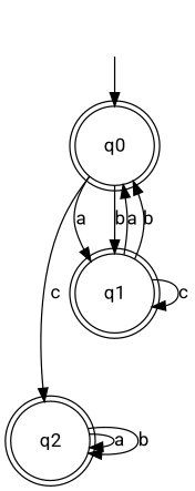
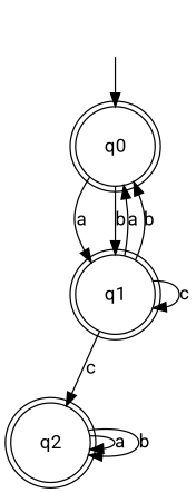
  digraph {
    fontname=Roboto
    node [fontname=Roboto shape=doublecircle]
    edge [fontname=Roboto]
    n1 [label=<<TABLE BORDER="0" CELLBORDER="" CELLSPACING="0"><TR><TD>_nil</TD></TR></TABLE>> style=invis shape=""]
    n2 [label=<<TABLE BORDER="0" CELLBORDER="0" CELLSPACING="0"><TR><TD>q0</TD></TR></TABLE>>]
    n3 [label=<<TABLE BORDER="0" CELLBORDER="0" CELLSPACING="0"><TR><TD>q2</TD></TR></TABLE>>]
    n4 [label=<<TABLE BORDER="0" CELLBORDER="0" CELLSPACING="0"><TR><TD>q1</TD></TR></TABLE>>]
    n1 -> n2
-   n2 -> n3 [label=c]
+   n4 -> n3 [label=c]
    n2 -> n4 [label=a]
    n2 -> n4 [label=b]
    n3 -> n3 [label=a]
    n3 -> n3 [label=b]
    n4 -> n2 [label=a]
    n4 -> n2 [label=b]
    n4 -> n4 [label=c]
  }
